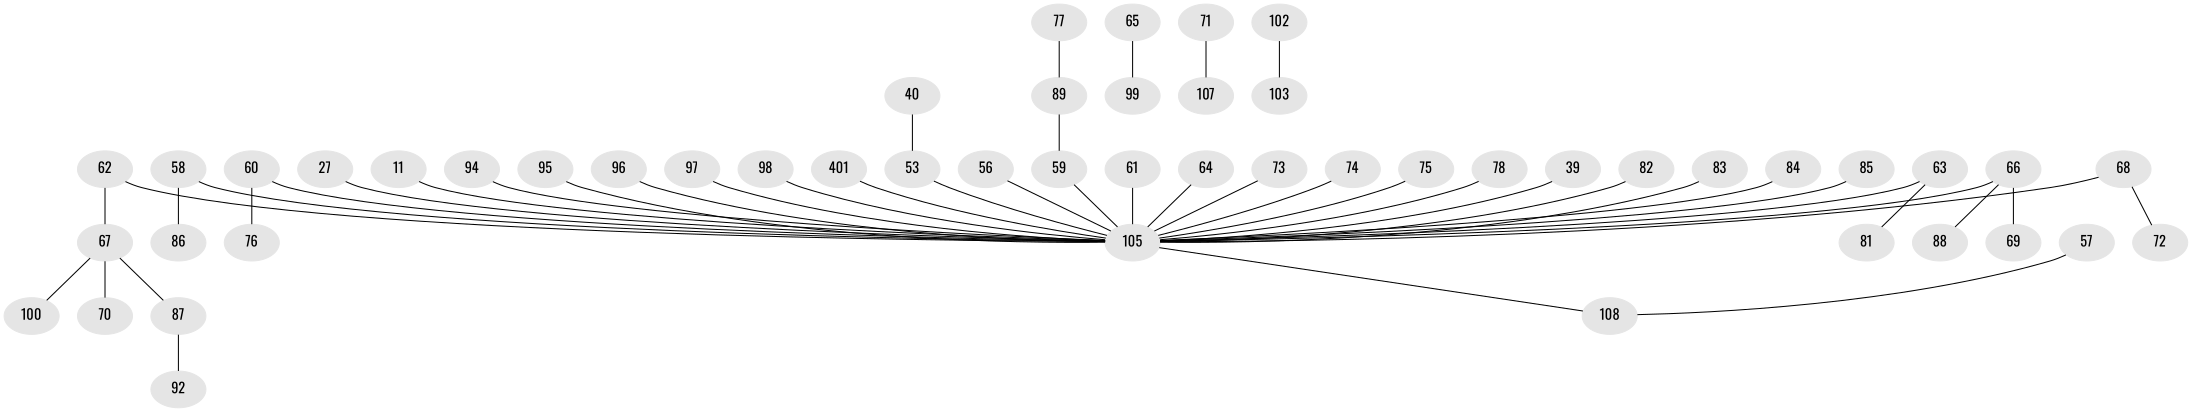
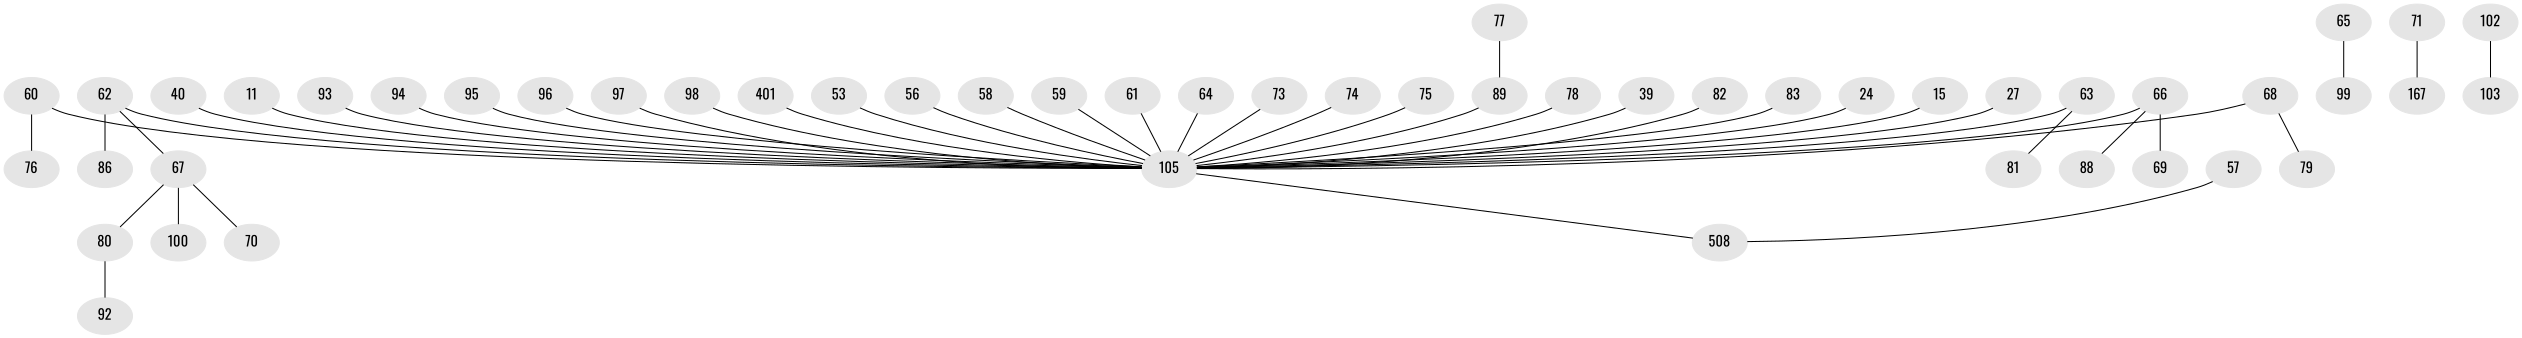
  graph {
    fontname=Oswald
    node [color=gray90 fontname=Oswald style=filled]
    edge [fontname=Oswald]
    105 [super="+29+31+40+20+43+32+35+23+39+28+33+37+34+38+46+54+45+48+49+50+51+55"]
-   108
+   108 [label=508]
    53
    56 [super="+44"]
    57
    58
    86
    59
    60
    76
    61
    62
    67
    70
-   80 [label=87]
+   80
    100
    63
    81
    64
    65 [super="+42"]
    99
    66 [super="+52"]
    69
    88
    71
-   107
+   107 [label=167]
    92
    68
-   72
+   72 [label=79]
    73
    74
    75
    89 [super="+47"]
    77
    78
    n36 [label=39]
    82
    83
-   84
-   85
+   84 [label=24]
+   85 [label=15]
    n41 [label=27]
    n42 [label=40]
    n43 [label=11]
+   93
    94
    95
    96
    97
    98
    n50 [label=401]
    102
    103
    105 -- 108
    53 -- 105
    56 -- 105
    57 -- 108
    58 -- 105
-   58 -- 86
+   62 -- 86
    59 -- 105
    60 -- 105
    60 -- 76
    61 -- 105
    62 -- 105
    62 -- 67
    67 -- 70
    67 -- 80
    67 -- 100
    80 -- 92
    63 -- 105
    63 -- 81
    64 -- 105
    65 -- 99
    66 -- 105
    66 -- 69
    66 -- 88
    71 -- 107
    68 -- 105
    68 -- 72
    73 -- 105
    74 -- 105
    75 -- 105
-   89 -- 59
+   89 -- 105
    77 -- 89
    78 -- 105
    n36 -- 105
    82 -- 105
    83 -- 105
    84 -- 105
    85 -- 105
    n41 -- 105
-   n42 -- 53
+   n42 -- 105
    n43 -- 105
+   93 -- 105
    94 -- 105
    95 -- 105
    96 -- 105
    97 -- 105
    98 -- 105
    n50 -- 105
    102 -- 103
  }
